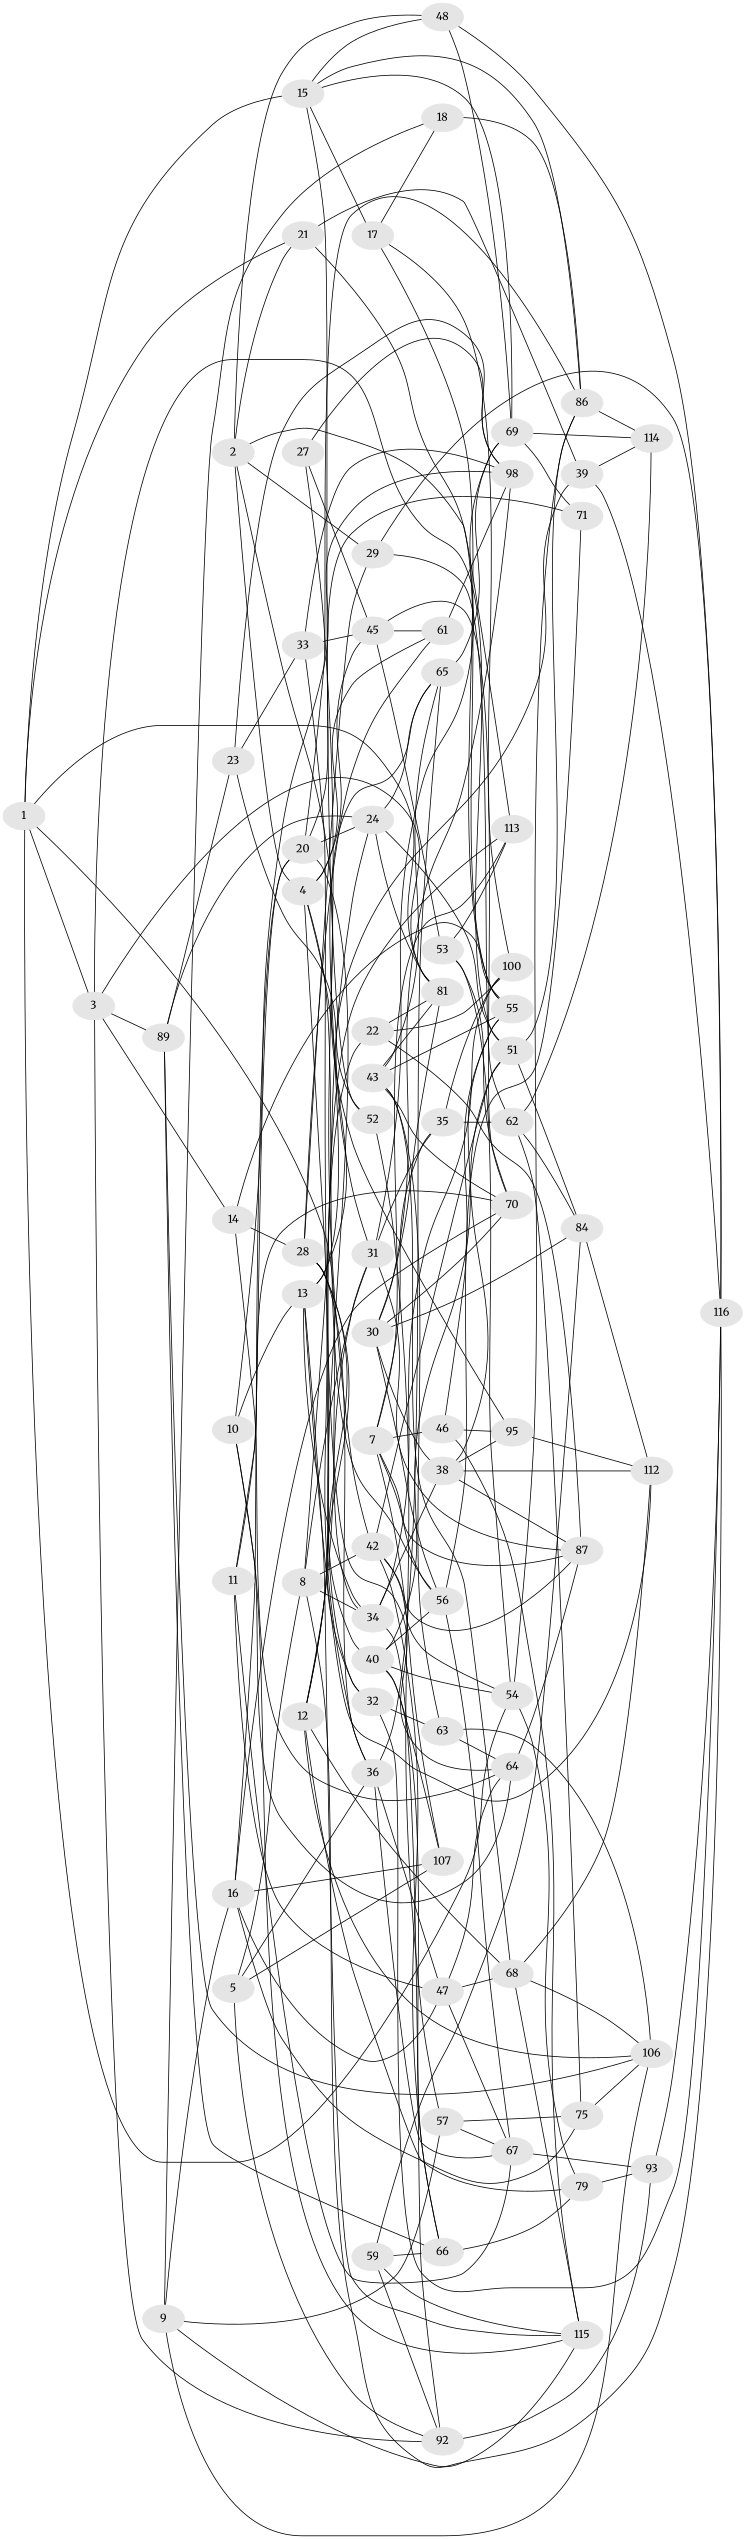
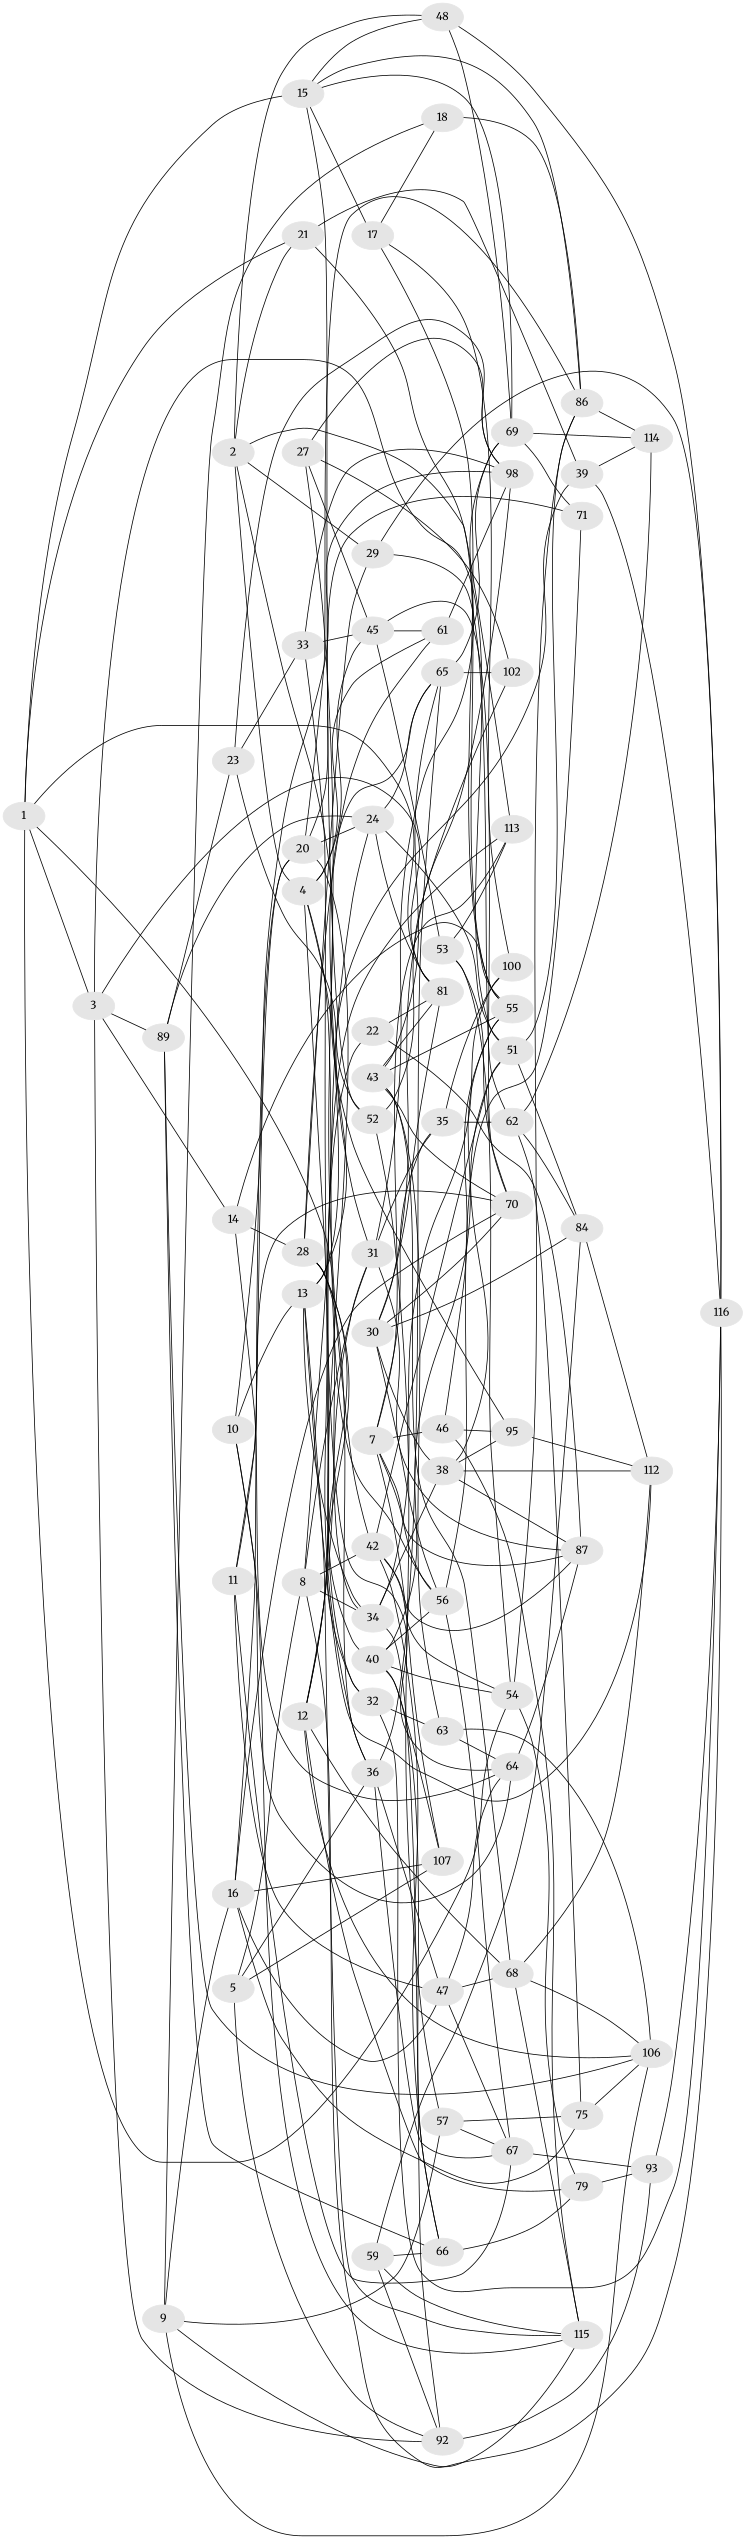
  graph {
    fontname=Merriweather
    rankdir=LR
    node [color=gray90 fontname=Merriweather style=filled]
    edge [fontname=Merriweather]
    1 [super="+72"]
    3 [super="+37"]
    15 [super="+76"]
    21
    34 [super="+77"]
    54 [super="+78"]
    81 [super="+90"]
    14
    n9 [label=89 super="+88"]
    51 [super="+96"]
    92 [super="+108"]
    48
    17
    52
    69 [super="+73"]
    86 [super="+103"]
    39
    55 [super="+85"]
    100
    38 [super="+101"]
    79
    2 [super="+89"]
    4 [super="+6"]
    29
    95
    113
    31 [super="+41"]
    36 [super="+49"]
    45 [super="+99"]
    56 [super="+111"]
    61
    116 [super="+123"]
    62 [super="+128"]
    112
    64 [super="+122"]
    28 [super="+91"]
    24 [super="+60"]
    106 [super="+121"]
    23
    66 [super="+110"]
    84 [super="+125"]
    93
    35
    87 [super="+127"]
    47 [super="+97"]
    67 [super="+119"]
    65 [super="+74"]
    70 [super="+124"]
    53
    71
    98 [super="+104"]
    8 [super="+80"]
    42 [super="+105"]
    5
    107
    7 [super="+126"]
    46
    115 [super="+117"]
    9 [super="+50"]
    16 [super="+58"]
    18
    57
    20 [super="+26"]
    75
    13 [super="+25"]
    10
    32
    11
    68 [super="+82"]
    12 [super="+120"]
    22
    114
+   102
    40 [super="+118"]
    33
    63 [super="+94"]
    27
    30 [super="+44"]
    43 [super="+109"]
    59
    1 -- 3
    1 -- 15
    1 -- 21
    1 -- 34
    1 -- 54
    1 -- 81
    3 -- 81
    3 -- 14
    3 -- n9
    3 -- 51
    3 -- 92
    15 -- 48
    15 -- 17
    15 -- 52
    15 -- 69
    15 -- 86
    21 -- 39
    21 -- 55
    34 -- 92
    34 -- 100
    34 -- 38
    54 -- 86
    54 -- 79
    14 -- 55
    14 -- 64
    14 -- 28
    n9 -- 24
    n9 -- 106
    n9 -- 23
    n9 -- 66 [weight=2]
    51 -- 86
    51 -- 84
    92 -- 93
    48 -- 69
    48 -- 116
    17 -- 55
    17 -- 100
    17 -- 18
    52 -- 57
+   52 -- 102
    69 -- 71
    69 -- 114
    86 -- 114
    39 -- 116
    39 -- 114
    38 -- 51
    38 -- 95
    38 -- 112
    38 -- 87
    79 -- 93
    2 -- 21
    2 -- 48
    2 -- 4
    2 -- 29
    2 -- 95
    2 -- 113
    4 -- 31
    4 -- 36
    4 -- 45
    4 -- 56
    4 -- 61
    29 -- 116
    29 -- 62
    95 -- 112
    31 -- 69
    31 -- 35
    31 -- 87
    36 -- 47
    36 -- 67
    36 -- 65
    45 -- 61
    45 -- 70
    45 -- 53
    56 -- 67
    56 -- 71
    61 -- 98
    62 -- 84 [weight=2]
    62 -- 75
    62 -- 114
    64 -- 87
    28 -- 29
    28 -- 36
    28 -- 61
    28 -- 32
    28 -- 40
    24 -- 81
    24 -- 51
    24 -- 65
    23 -- 52
    23 -- 98
    23 -- 33
    66 -- 79
    84 -- 112
    93 -- 116
    35 -- 100
    35 -- 62
    47 -- 64
    47 -- 67
    47 -- 68
    67 -- 93
    65 -- 69
+   65 -- 102
    53 -- 54
    53 -- 113
    53 -- 70
    8 -- 34
    8 -- 31
    8 -- 116
    8 -- 24
    8 -- 42
    42 -- 54
    42 -- 51
    42 -- 66
    42 -- 87
    5 -- 92
    5 -- 36
    5 -- 8
    5 -- 107
    7 -- 113
    7 -- 56
    7 -- 35
    7 -- 87
    7 -- 107
    7 -- 46
    46 -- 55
    46 -- 95
    46 -- 115
    9 -- 106
    9 -- 115
    9 -- 16
    9 -- 18 [weight=2]
    9 -- 57
    16 -- 47
    16 -- 70
    16 -- 107
    16 -- 20
    16 -- 75
    18 -- 86
    57 -- 67
    57 -- 75
    20 -- 86
    20 -- 24
    20 -- 71
    20 -- 32
    75 -- 106
    13 -- 34
    13 -- 39
    13 -- 112
    13 -- 65
    13 -- 115
    10 -- 64
    10 -- 98
    10 -- 115
    10 -- 13
    32 -- 116
    32 -- 63
    11 -- 47
    11 -- 67
    11 -- 70
    11 -- 20
    68 -- 112
    68 -- 106
    68 -- 115
    12 -- 79
    12 -- 113
    12 -- 31
    12 -- 106
    12 -- 68
    12 -- 22
    22 -- 81
-   22 -- 100
    22 -- 87
    40 -- 54
    40 -- 55
    40 -- 56
    40 -- 66
    40 -- 107
    33 -- 45
    33 -- 64
    33 -- 98
    63 -- 64
    63 -- 106
    27 -- 45
    27 -- 98
    27 -- 42
+   27 -- 102
    30 -- 81
    30 -- 38
    30 -- 56
    30 -- 84
    30 -- 70
    30 -- 98
    43 -- 81
    43 -- 55
    43 -- 65
    43 -- 70
    43 -- 68
    43 -- 63
    59 -- 92
    59 -- 66
    59 -- 84
    59 -- 115
  }
